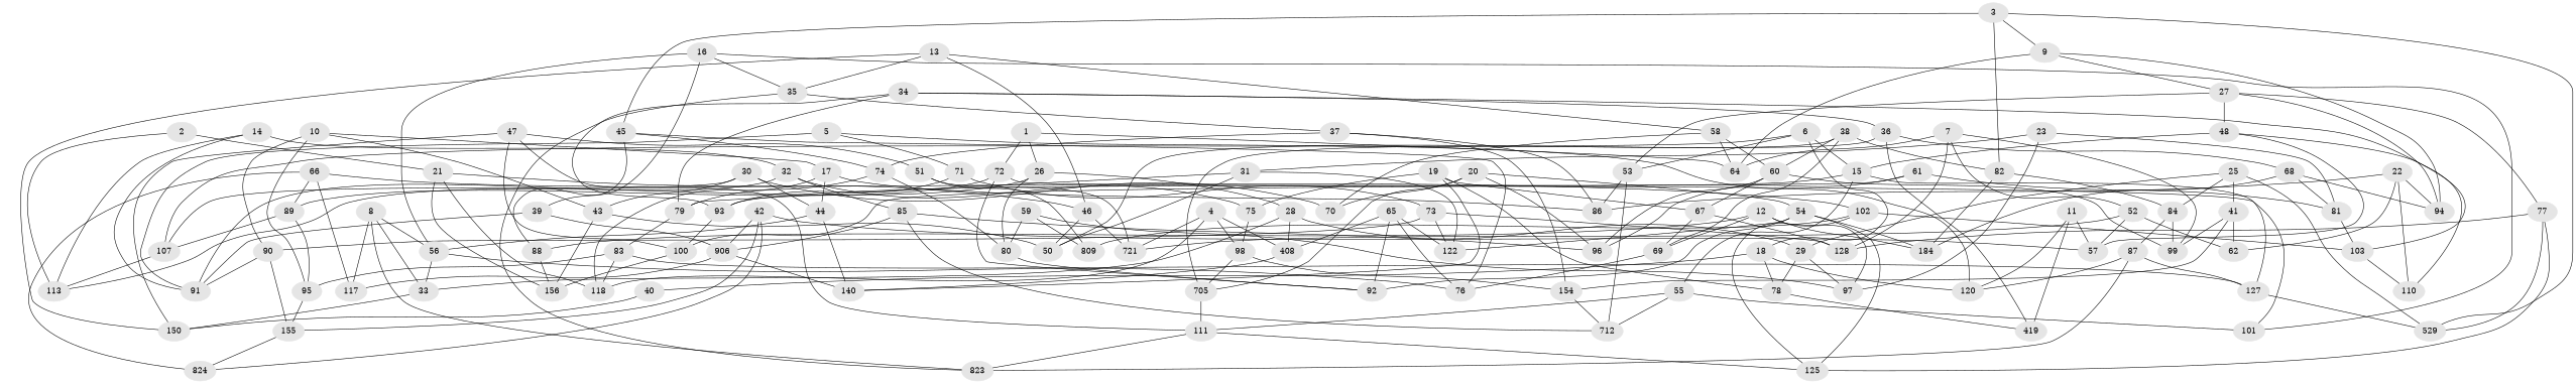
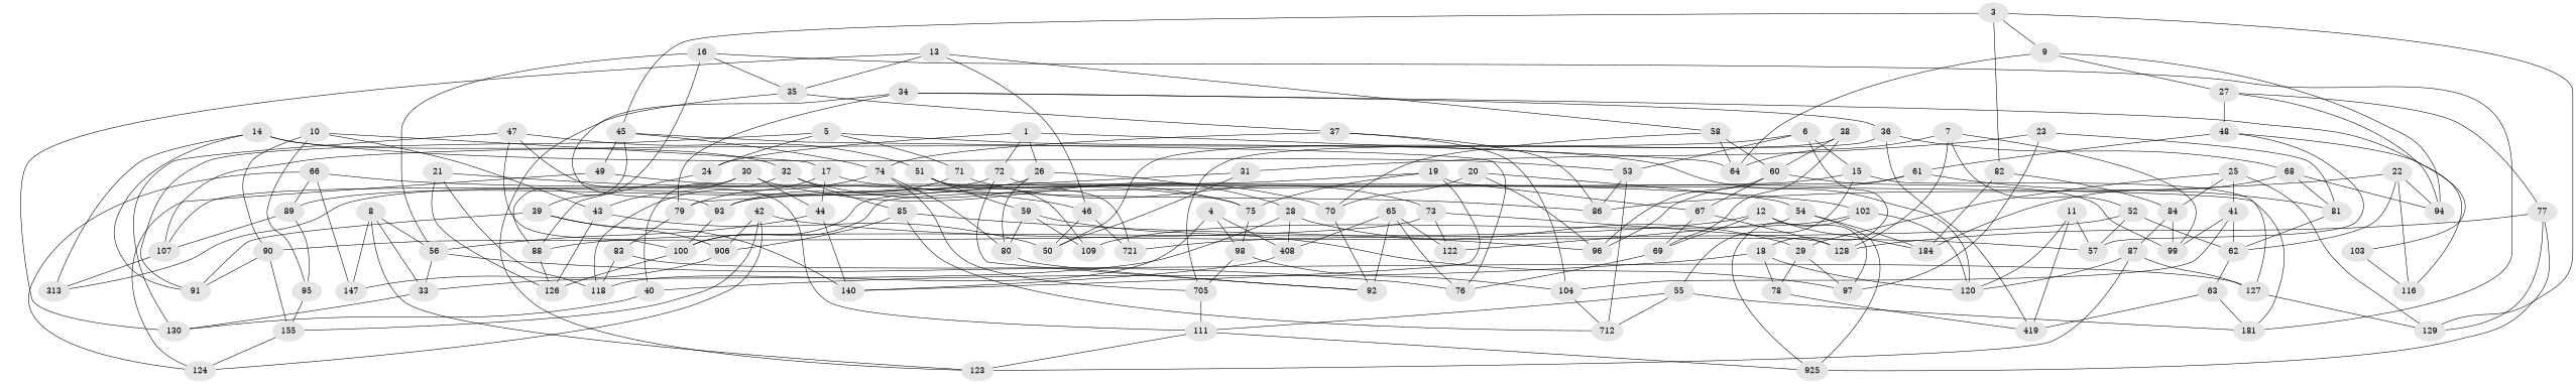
  graph {
    node [color=gray90 style=filled]
    1
+   24
    26
    64
    72
    88
-   113
+   113 [label=313]
    28
    80
-   101
+   101 [label=181]
    92
    89
-   2
    21
    118
    46
-   126 [label=156]
+   126
    33
-   130 [label=150]
+   130
    40
    3
    9
    82
-   129 [label=529]
+   129
    45
    27
    94
+   49
    75
-   124 [label=824]
+   124
    n31 [label=184]
    84
    4
    98
    n35 [label=408]
    n36 [label=721]
    n37 [label=705]
-   104 [label=154]
+   104
    n39 [label=140]
    5
    71
    91
    120
    93
    73
    6
    15
    18
    53
    107
    55
    127
    78
    86
    n55 [label=712]
    7
    52
    99
    128
    57
    62
    8
    56
-   117
-   123 [label=823]
+   117 [label=147]
+   123
    76
    48
    77
    10
    17
    43
    90
    95
    44
    50
    n76 [label=155]
    11
    n78 [label=419]
+   63
    12
    69
    97
    13
    35
    58
    37
    70
    60
    14
    32
    85
    111
    100
    16
    39
    n96 [label=906]
    19
    67
    20
    54
    96
    122
-   125
+   125 [label=925]
    22
-   116 [label=110]
+   116
    23
    31
    81
    79
    103
    25
    29
    41
    87
    61
    30
    83
    34
    36
    68
    74
    38
    42
    47
    51
    59
-   109 [label=809]
+   109
    65
    66
    102
+   1 -- 24
    1 -- 26
    1 -- 64
    1 -- 72
+   24 -- 88
    26 -- 113
    26 -- 28
    26 -- 80
    72 -- 101
    72 -- 92
    72 -- 89
    88 -- 126
    28 -- 33
    28 -- n35
    28 -- 29
    80 -- 92
    89 -- 107
    89 -- 95
-   2 -- 113
-   2 -- 21
    21 -- 118
    21 -- 46
    21 -- 126
    46 -- n36
    46 -- 50
    33 -- 130
    40 -- 130
    3 -- 9
    3 -- 82
    3 -- 129
    3 -- 45
    9 -- 64
    9 -- 27
    9 -- 94
    82 -- n31
    82 -- 84
    45 -- 88
+   45 -- 49
    45 -- 76
    45 -- 74
    27 -- 94
    27 -- 48
    27 -- 77
+   49 -- 75
+   49 -- 124
    75 -- 98
    84 -- 99
    84 -- 87
    4 -- 118
    4 -- 98
    4 -- n35
-   4 -- n36
    98 -- n37
    98 -- 104
    n35 -- n39
    n37 -- 111
    104 -- n55
+   5 -- 24
    5 -- 71
    5 -- 91
    5 -- 120
    71 -- 93
    71 -- 73
    93 -- 100
    73 -- 128
    73 -- 90
    73 -- 122
    6 -- 15
    6 -- 18
    6 -- 53
    6 -- 107
    15 -- 93
    15 -- 55
    15 -- 127
    18 -- 40
    18 -- 120
    18 -- 78
    53 -- 86
    53 -- n55
    107 -- 113
    55 -- 101
    55 -- n55
    55 -- 111
    127 -- 129
    78 -- n78
    7 -- 64
    7 -- 52
    7 -- 99
    7 -- 128
    52 -- n36
    52 -- 57
    52 -- 62
+   62 -- 63
    8 -- 33
    8 -- 56
    8 -- 117
    8 -- 123
    56 -- 33
    56 -- 76
    48 -- 57
    48 -- 116
-   48 -- 15
+   48 -- 61
    77 -- 129
    77 -- 128
    77 -- 125
    10 -- 17
    10 -- 43
    10 -- 90
    10 -- 95
    17 -- 118
    17 -- 86
    17 -- 44
    43 -- 126
    43 -- 50
    90 -- 91
    90 -- n76
    95 -- n76
    44 -- n39
    44 -- 56
    n76 -- 124
    11 -- 120
    11 -- 57
    11 -- n78
+   63 -- 101
+   63 -- n78
    12 -- 88
    12 -- n31
    12 -- 69
    12 -- 97
    69 -- 76
    13 -- 46
    13 -- 130
    13 -- 35
    13 -- 58
    35 -- 123
    35 -- 37
    58 -- 64
    58 -- 70
    58 -- 60
    37 -- 104
    37 -- 86
    37 -- 74
-   54 -- 92
+   70 -- 92
    60 -- 99
    60 -- 67
    60 -- 96
    14 -- 113
    14 -- 91
-   27 -- 53
+   14 -- 53
    14 -- 32
-   32 -- 91
+   32 -- 40
    32 -- 75
    32 -- 85
    85 -- n55
    85 -- n96
    85 -- 96
    111 -- 123
    111 -- 125
    100 -- 126
    16 -- 101
    16 -- 56
    16 -- 35
    16 -- 39
-   n96 -- n39
+   39 -- n39
    39 -- 91
    39 -- n96
    n96 -- 117
    19 -- 75
    19 -- n39
-   19 -- 78
+   19 -- 100
    19 -- 67
    67 -- 128
    67 -- 69
-   20 -- n37
+   74 -- n37
    20 -- 70
    20 -- 54
    20 -- 96
    54 -- n31
    54 -- 122
    54 -- 125
    22 -- 94
    22 -- 86
    22 -- 62
    22 -- 116
    23 -- 97
    23 -- 31
    23 -- 81
    31 -- 50
-   31 -- 122
    31 -- 79
-   81 -- 103
+   81 -- 62
    79 -- 83
    103 -- 116
    25 -- 129
    25 -- 84
    25 -- 29
    25 -- 41
    29 -- 78
    29 -- 97
    41 -- 104
    41 -- 99
    41 -- 62
    87 -- 120
    87 -- 127
    87 -- 123
    61 -- 100
    61 -- 96
    61 -- 81
    30 -- 107
    30 -- 43
    30 -- 44
    30 -- 70
    83 -- 118
    83 -- 127
-   83 -- 95
    34 -- 93
    34 -- 79
    34 -- 103
    34 -- 36
    36 -- n37
    36 -- n78
    36 -- 68
    68 -- 94
    68 -- n31
    68 -- 81
    74 -- 80
    74 -- 79
-   38 -- 82
    38 -- 50
    38 -- 69
    38 -- 60
    42 -- 124
    42 -- 57
    42 -- n76
    42 -- n96
    47 -- 130
    47 -- 111
    47 -- 100
    47 -- 51
    51 -- n36
+   51 -- 59
    51 -- 109
    59 -- 80
    59 -- 97
    59 -- 109
    65 -- 92
    65 -- n35
    65 -- 76
    65 -- 122
    66 -- 89
    66 -- 124
    66 -- 117
    66 -- 102
    102 -- 125
-   102 -- 103
+   102 -- 120
    102 -- 109
  }
